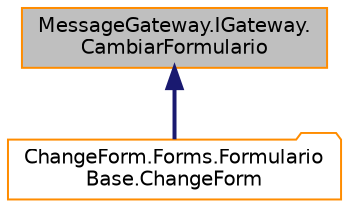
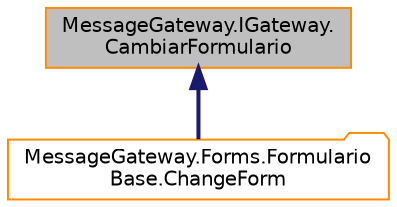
  digraph {
    rankdir=TB
    node [color=darkorange fontname=Helvetica fontsize=10 style=filled]
    n1 [fillcolor=grey75 fontcolor=black height=0.2 label="MessageGateway.IGateway.\lCambiarFormulario" shape=box width=0.4]
-   n2 [fillcolor=white height=0.2 label="ChangeForm.Forms.Formulario\lBase.ChangeForm" shape=folder width=0.4]
+   n2 [fillcolor=white height=0.2 label="MessageGateway.Forms.Formulario\lBase.ChangeForm" shape=folder width=0.4]
    n1 -> n2 [color=midnightblue dir=back fontname=Helvetica fontsize=10 labelfontname=Helvetica labelfontsize=10 style=bold]
  }
